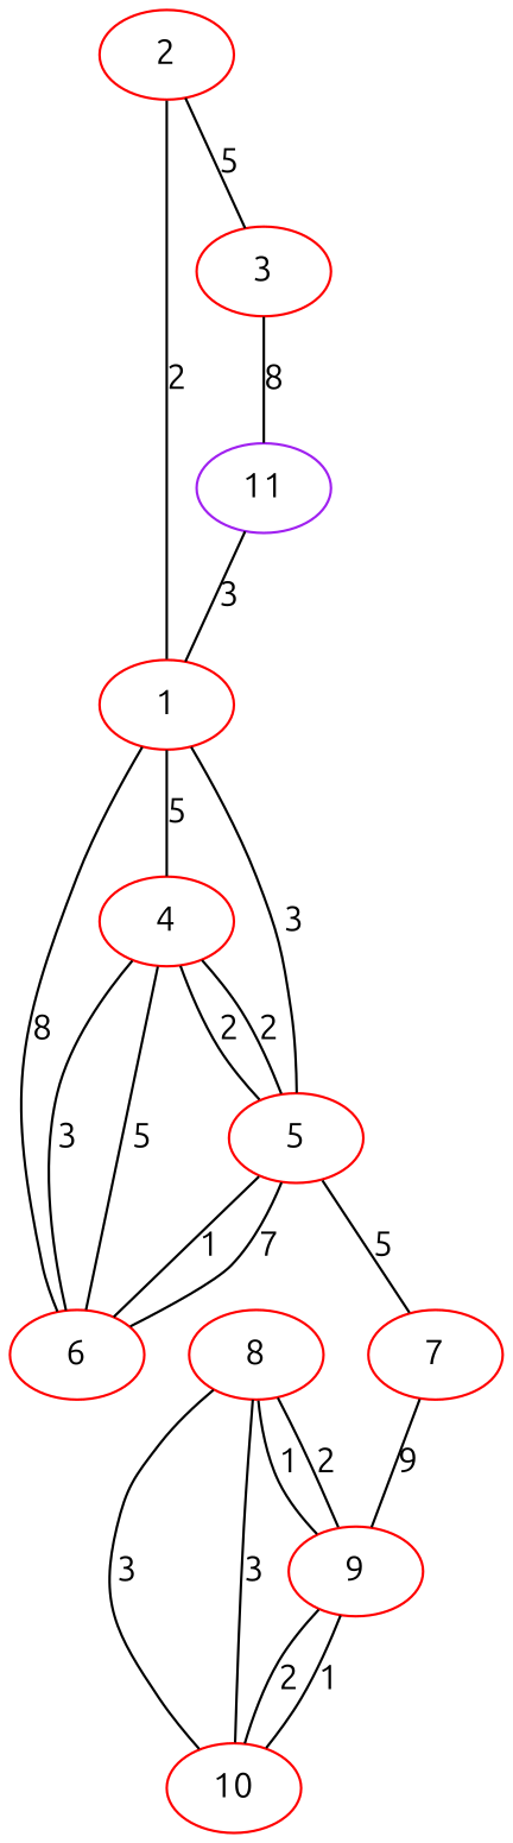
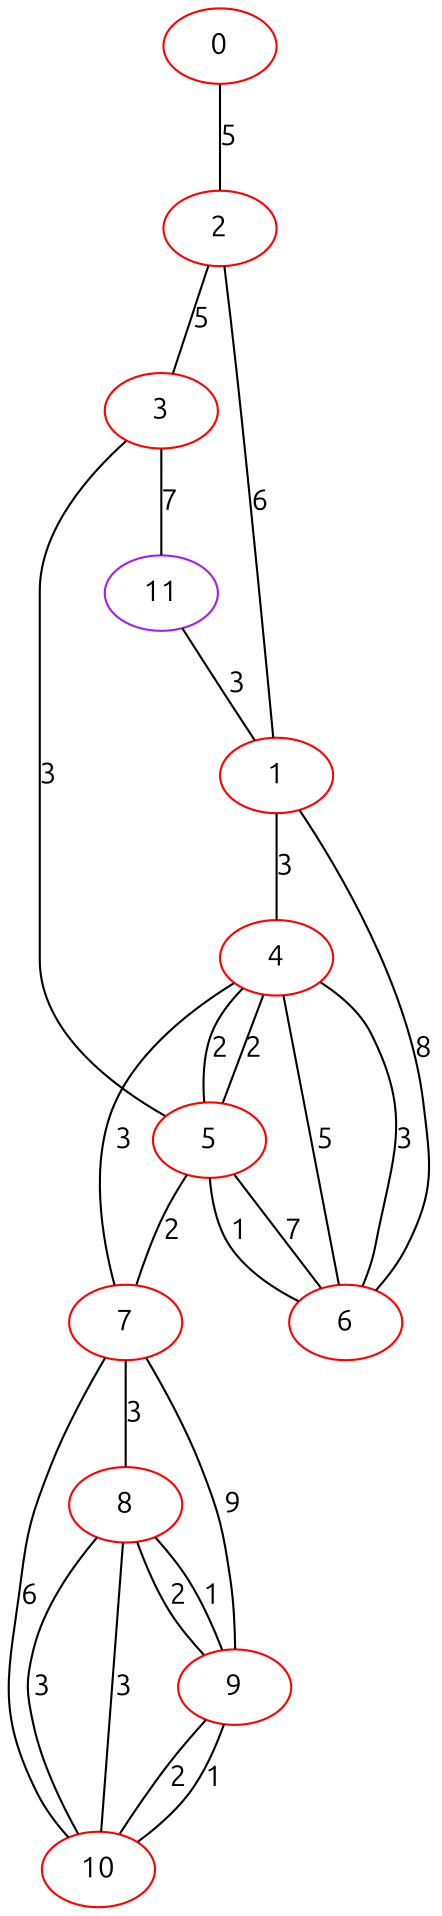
  graph {
    fontname=Ubuntu
    node [color=red fontname=Ubuntu weight=1]
    edge [fontname=Ubuntu]
+   0
    2
    1
    4
    5
    6
    3
    7
    11 [color=purple weight=4]
    8
    9
    10
+   0 -- 2 [label=5]
    2 -- 3 [label=5]
-   1 -- 2 [label=2]
-   1 -- 4 [label=5]
-   1 -- 5 [label=3]
+   1 -- 2 [label=6]
+   1 -- 4 [label=3]
+   3 -- 5 [label=3]
    1 -- 6 [label=8]
    4 -- 5 [label=2]
    4 -- 5 [label=2]
    4 -- 6 [label=3]
    4 -- 6 [label=5]
+   4 -- 7 [label=3]
    5 -- 6 [label=1]
    5 -- 6 [label=7]
-   5 -- 7 [label=5]
-   3 -- 11 [label=8]
+   5 -- 7 [label=2]
+   3 -- 11 [label=7]
+   7 -- 8 [label=3]
    7 -- 9 [label=9]
+   7 -- 10 [label=6]
    11 -- 1 [label=3]
    8 -- 9 [label=1]
    8 -- 9 [label=2]
    8 -- 10 [label=3]
    8 -- 10 [label=3]
    9 -- 10 [label=2]
    9 -- 10 [label=1]
  }
